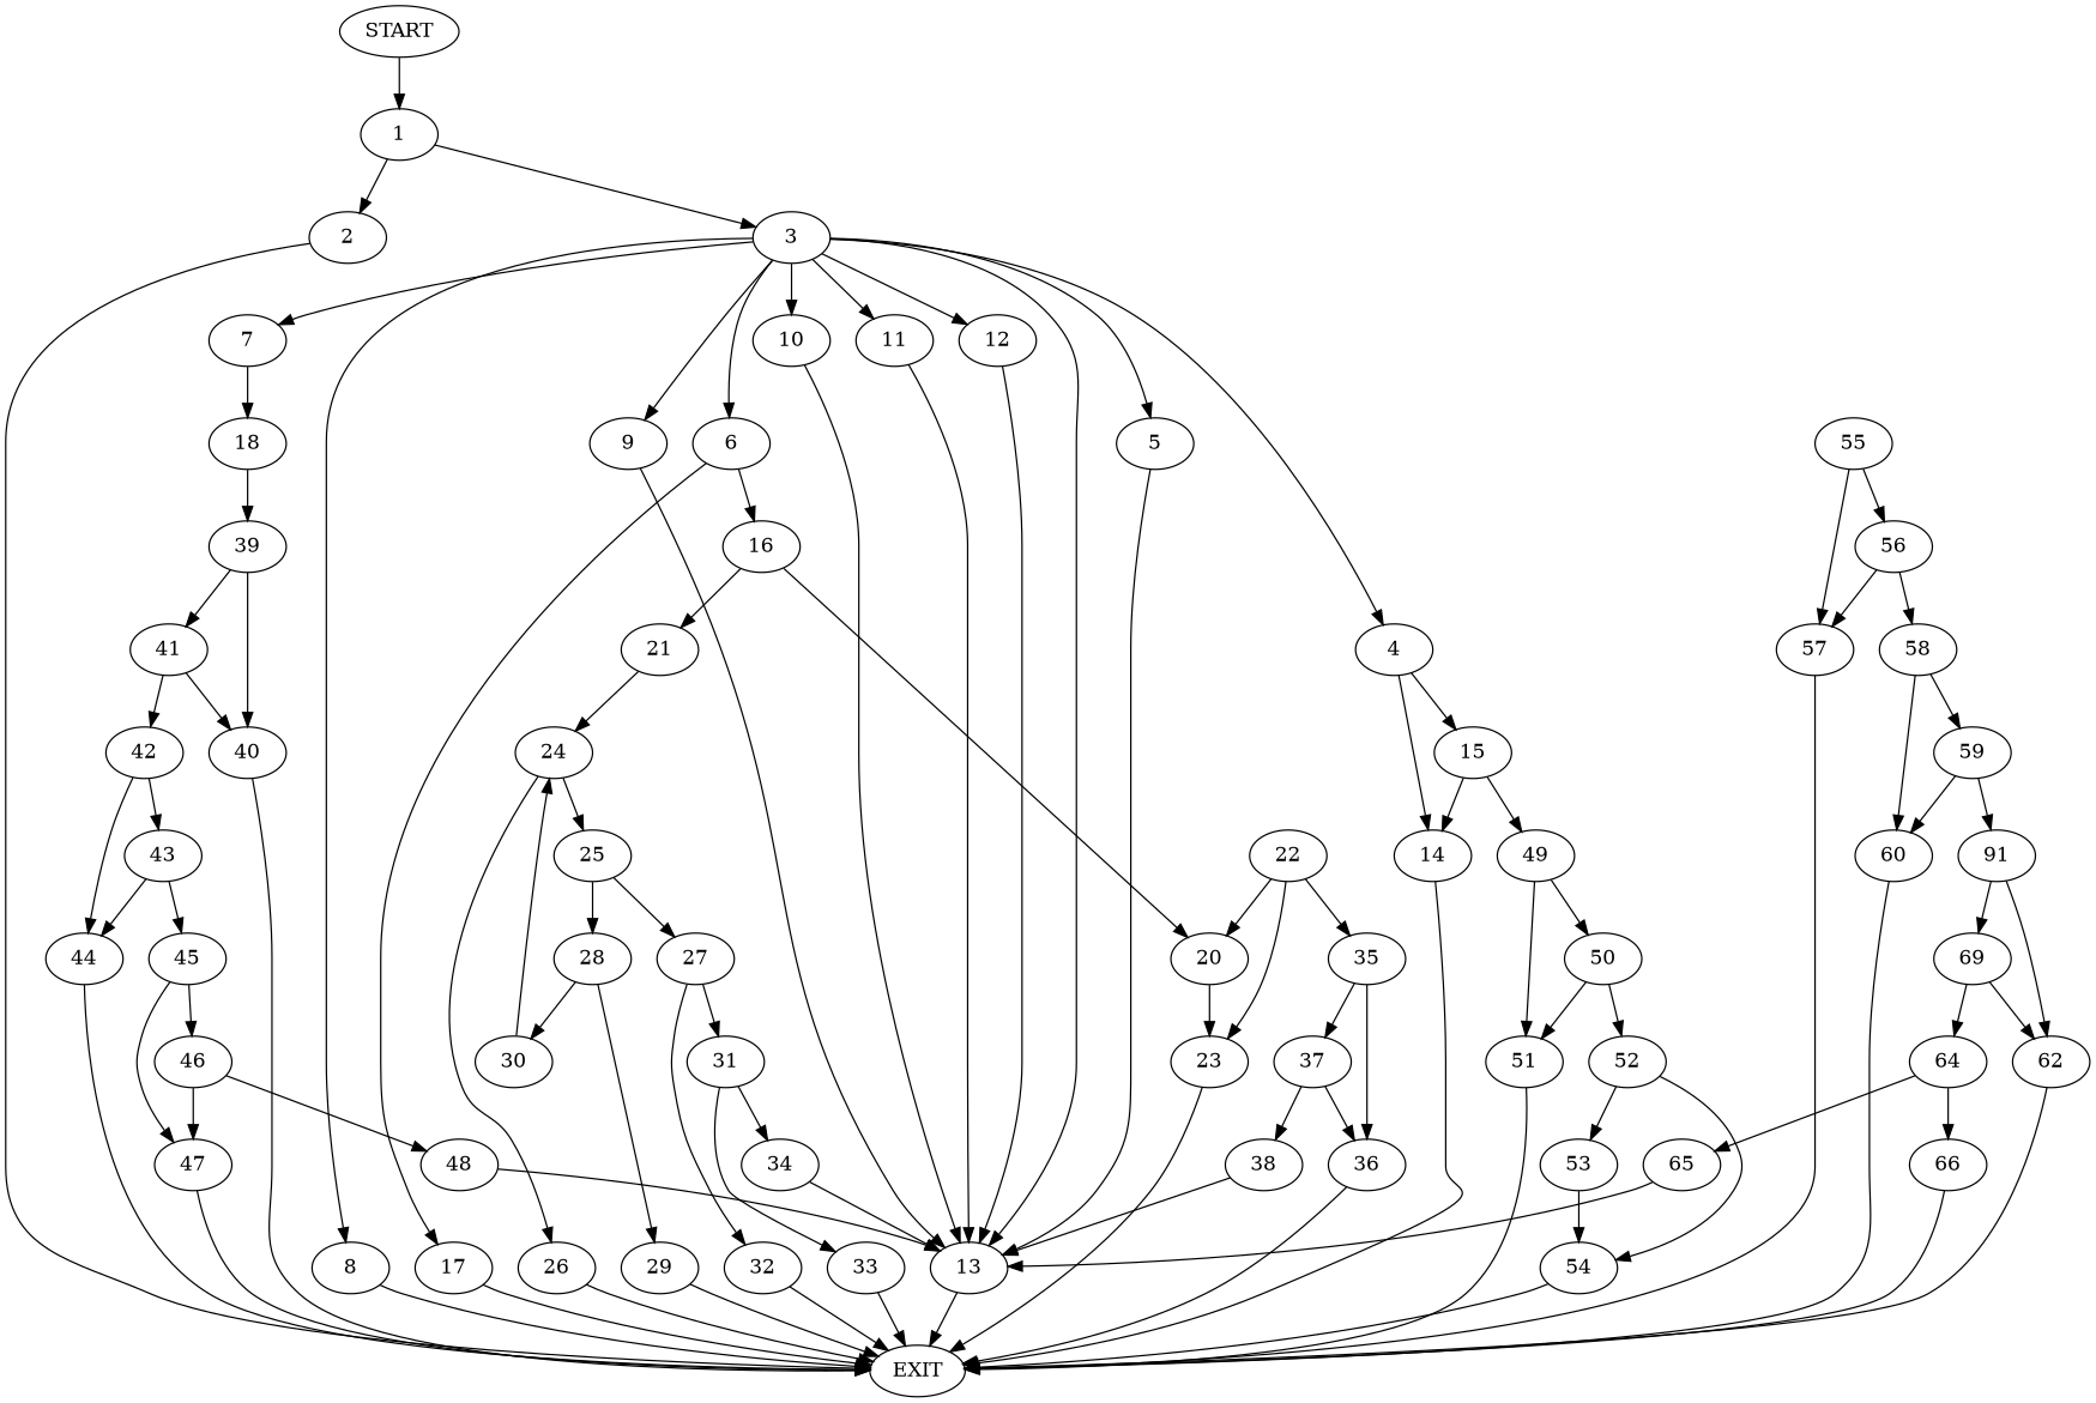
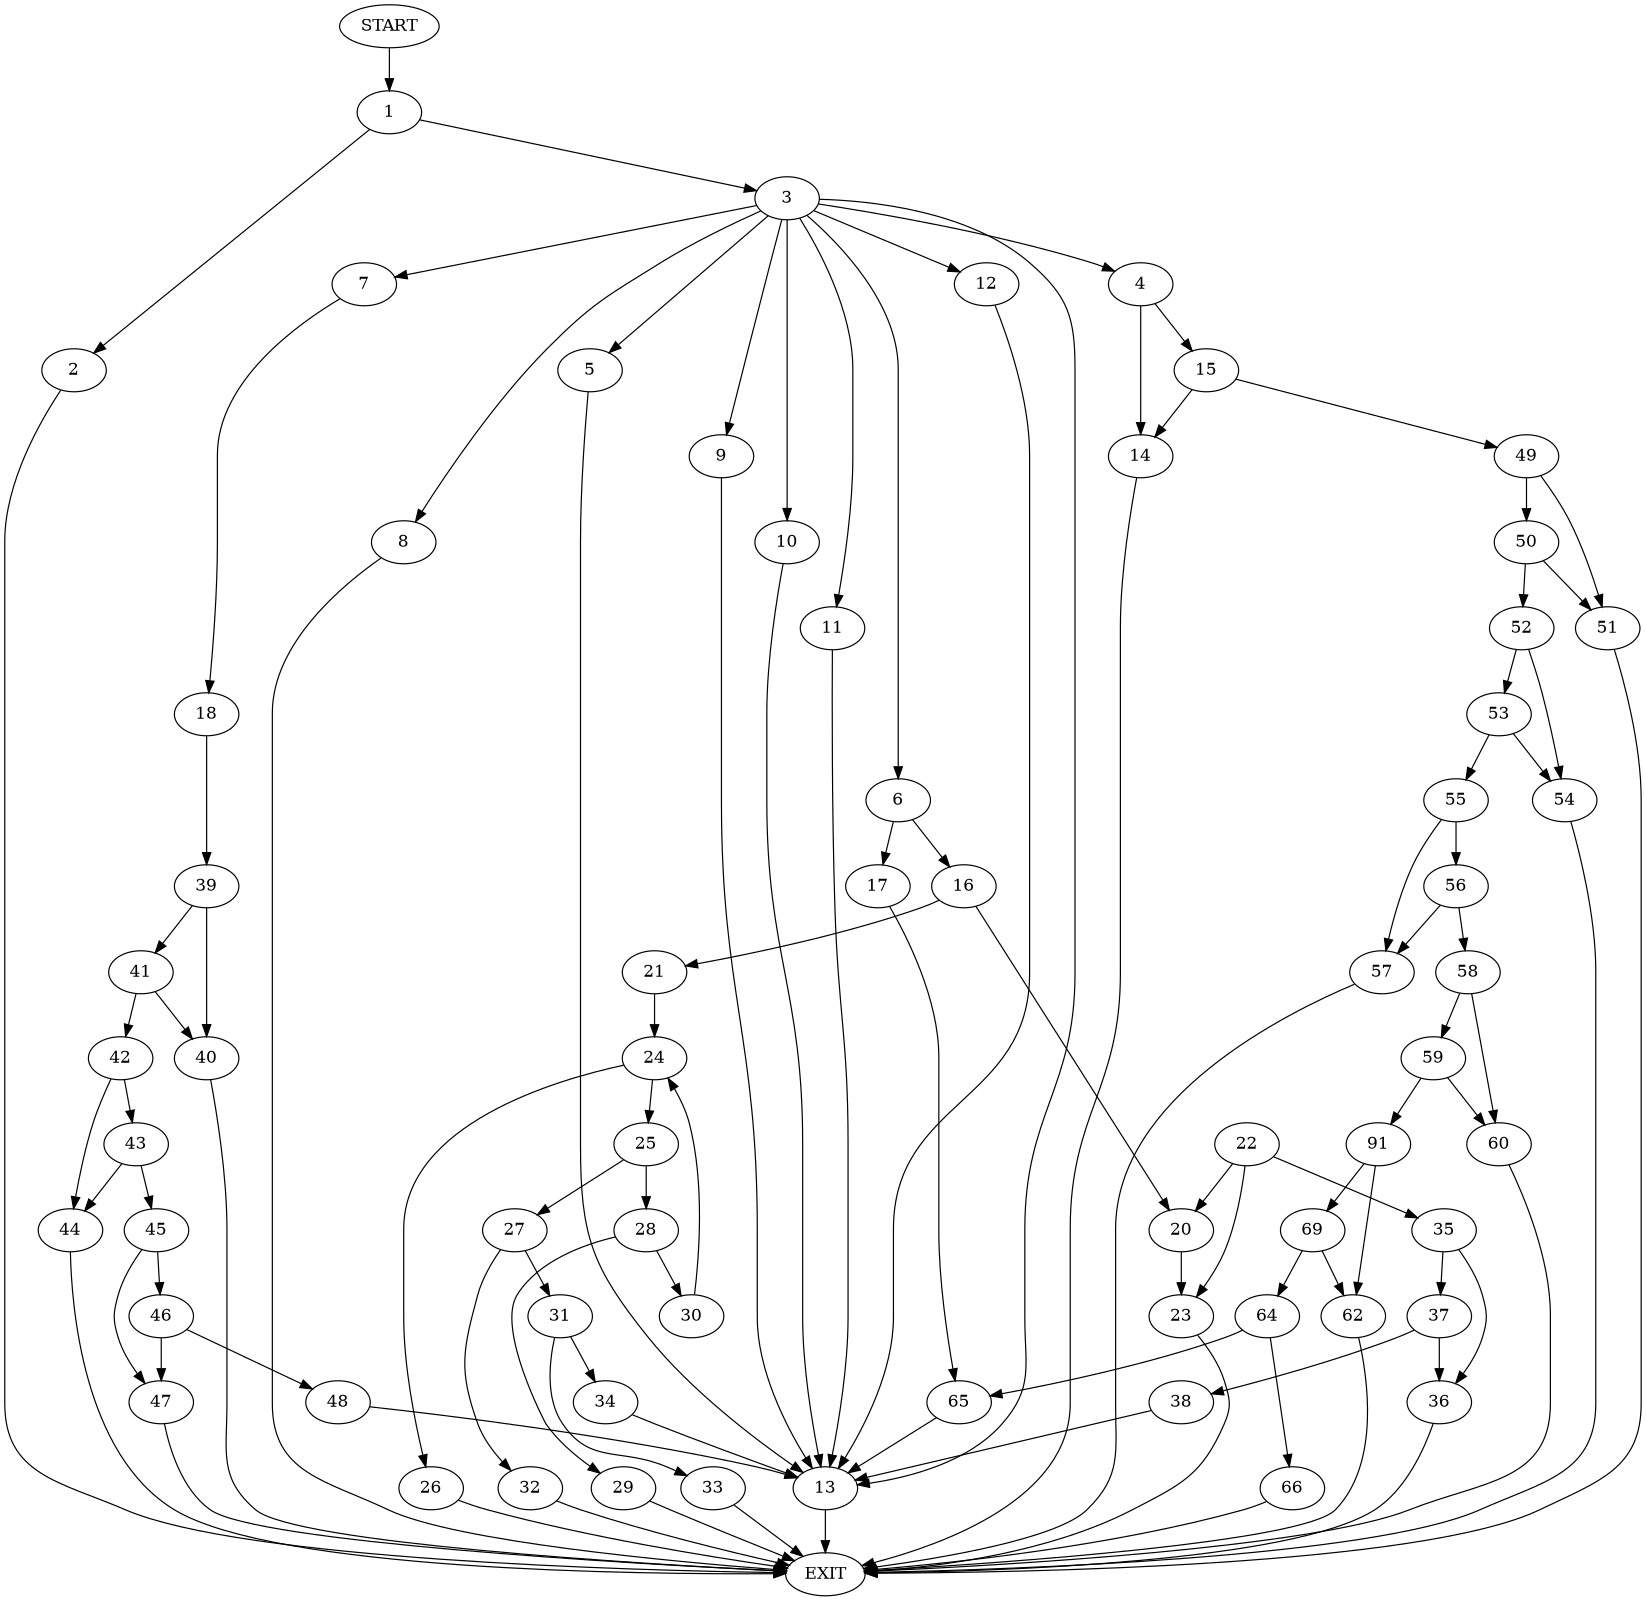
  digraph {
    n1 [label=START]
    1
    2
    3
    n5 [label=EXIT]
    4
    5
    6
    7
    8
    9
    10
    11
    12
    13
    14
    15
    16
    17
    18
    49
    20
    21
    39
    50
    51
    23
    24
    40
    41
    22
    35
    25
    26
    36
    37
    27
    28
    31
    32
    29
    30
    33
    34
    38
    42
    43
    44
    45
    46
    47
    48
    52
    53
    54
    55
    56
    57
    58
    59
    60
    n62 [label=91]
    62
    n64 [label=69]
    64
    65
    66
    n1 -> 1
    1 -> 2
    1 -> 3
    2 -> n5
    3 -> 4
    3 -> 5
    3 -> 6
    3 -> 7
    3 -> 8
    3 -> 9
    3 -> 10
    3 -> 11
    3 -> 12
    3 -> 13
    4 -> 14
    4 -> 15
    5 -> 13
    6 -> 16
    6 -> 17
    7 -> 18
    8 -> n5
    9 -> 13
    10 -> 13
    11 -> 13
    12 -> 13
    13 -> n5
    14 -> n5
    15 -> 14
    15 -> 49
    16 -> 20
    16 -> 21
-   17 -> n5
+   17 -> 65
    18 -> 39
    49 -> 50
    49 -> 51
    20 -> 23
    21 -> 24
    39 -> 40
    39 -> 41
    50 -> 51
    50 -> 52
    51 -> n5
    23 -> n5
    24 -> 25
    24 -> 26
    40 -> n5
    41 -> 40
    41 -> 42
    22 -> 20
    22 -> 23
    22 -> 35
    35 -> 36
    35 -> 37
    25 -> 27
    25 -> 28
    26 -> n5
    36 -> n5
    37 -> 36
    37 -> 38
    27 -> 31
    27 -> 32
    28 -> 29
    28 -> 30
    31 -> 33
    31 -> 34
    32 -> n5
    29 -> n5
    30 -> 24
    33 -> n5
    34 -> 13
    38 -> 13
    42 -> 43
    42 -> 44
    43 -> 44
    43 -> 45
    44 -> n5
    45 -> 46
    45 -> 47
    46 -> 47
    46 -> 48
    47 -> n5
    48 -> 13
    52 -> 53
    52 -> 54
    53 -> 54
+   53 -> 55
    54 -> n5
    55 -> 56
    55 -> 57
    56 -> 57
    56 -> 58
    57 -> n5
    58 -> 59
    58 -> 60
    59 -> 60
    59 -> n62
    60 -> n5
    n62 -> 62
    n62 -> n64
    62 -> n5
    n64 -> 62
    n64 -> 64
    64 -> 65
    64 -> 66
    65 -> 13
    66 -> n5
  }
